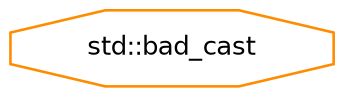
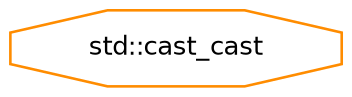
  digraph {
    rankdir=LR
-   n1 [color=darkorange fillcolor=white fontname=Helvetica fontsize=10 height=0.2 label="std::bad_cast" shape=octagon style=filled width=0.4]
+   n1 [color=darkorange fillcolor=white fontname=Helvetica fontsize=10 height=0.2 label="std::cast_cast" shape=octagon style=filled width=0.4]
  }
